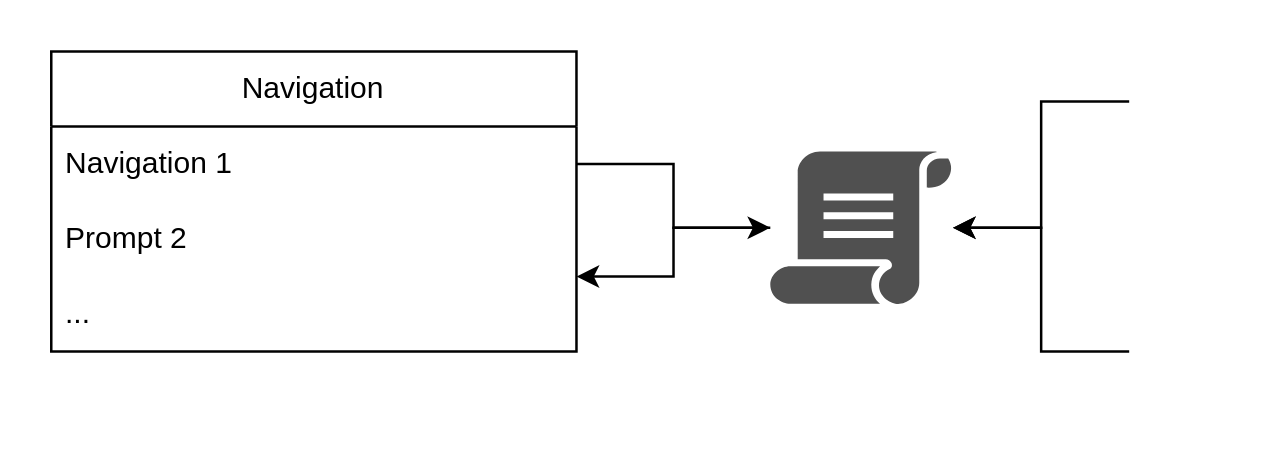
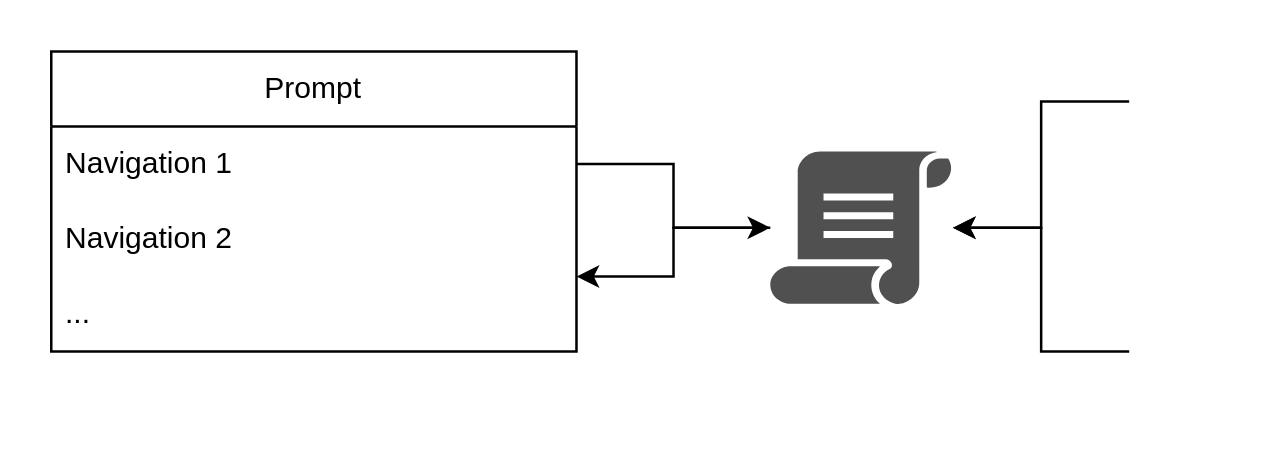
  <mxCell id="0" />
  <mxCell id="1" parent="0" />
  <mxCell id="2" value="" style="shape=image;verticalLabelPosition=bottom;labelBackgroundColor=default;verticalAlign=top;aspect=fixed;imageAspect=0;image=https://www.worldbank.org/content/dam/photos/780x439/2021/apr/Shiny-logo.png;" vertex="1" parent="1"><mxGeometry x="180" y="108" width="50" height="28.16" as="geometry" /></mxCell>
  <mxCell id="3" style="edgeStyle=orthogonalEdgeStyle;rounded=0;orthogonalLoop=1;jettySize=auto;html=1;" edge="1" parent="1" source="4" target="12"><mxGeometry relative="1" as="geometry" /></mxCell>
  <mxCell id="4" value="" style="shape=image;verticalLabelPosition=bottom;labelBackgroundColor=default;verticalAlign=top;aspect=fixed;imageAspect=0;image=https://i1.sndcdn.com/avatars-5kMd7CfkeKR970IM-HVYgHQ-t500x500.jpg;" vertex="1" parent="1"><mxGeometry x="451" y="121" width="38" height="38" as="geometry" /></mxCell>
- <mxCell id="5" value="Navigation" style="swimlane;fontStyle=0;childLayout=stackLayout;horizontal=1;startSize=30;horizontalStack=0;resizeParent=1;resizeParentMax=0;resizeLast=0;collapsible=1;marginBottom=0;whiteSpace=wrap;html=1;" vertex="1" parent="1"><mxGeometry x="20" y="20" width="210" height="120" as="geometry" /></mxCell>
+ <mxCell id="5" value="Prompt" style="swimlane;fontStyle=0;childLayout=stackLayout;horizontal=1;startSize=30;horizontalStack=0;resizeParent=1;resizeParentMax=0;resizeLast=0;collapsible=1;marginBottom=0;whiteSpace=wrap;html=1;" vertex="1" parent="1"><mxGeometry x="20" y="20" width="210" height="120" as="geometry" /></mxCell>
  <mxCell id="6" value="Navigation 1" style="text;strokeColor=none;fillColor=none;align=left;verticalAlign=middle;spacingLeft=4;spacingRight=4;overflow=hidden;points=[[0,0.5],[1,0.5]];portConstraint=eastwest;rotatable=0;whiteSpace=wrap;html=1;" vertex="1" parent="5"><mxGeometry y="30" width="210" height="30" as="geometry" /></mxCell>
- <mxCell id="7" value="Prompt 2" style="text;strokeColor=none;fillColor=none;align=left;verticalAlign=middle;spacingLeft=4;spacingRight=4;overflow=hidden;points=[[0,0.5],[1,0.5]];portConstraint=eastwest;rotatable=0;whiteSpace=wrap;html=1;" vertex="1" parent="5"><mxGeometry y="60" width="210" height="30" as="geometry" /></mxCell>
+ <mxCell id="7" value="Navigation 2" style="text;strokeColor=none;fillColor=none;align=left;verticalAlign=middle;spacingLeft=4;spacingRight=4;overflow=hidden;points=[[0,0.5],[1,0.5]];portConstraint=eastwest;rotatable=0;whiteSpace=wrap;html=1;" vertex="1" parent="5"><mxGeometry y="60" width="210" height="30" as="geometry" /></mxCell>
  <mxCell id="8" value="..." style="text;strokeColor=none;fillColor=none;align=left;verticalAlign=middle;spacingLeft=4;spacingRight=4;overflow=hidden;points=[[0,0.5],[1,0.5]];portConstraint=eastwest;rotatable=0;whiteSpace=wrap;html=1;" vertex="1" parent="5"><mxGeometry y="90" width="210" height="30" as="geometry" /></mxCell>
  <mxCell id="9" style="edgeStyle=orthogonalEdgeStyle;rounded=0;orthogonalLoop=1;jettySize=auto;html=1;" edge="1" parent="1" source="10" target="12"><mxGeometry relative="1" as="geometry" /></mxCell>
  <mxCell id="10" value="" style="shape=image;html=1;verticalAlign=top;verticalLabelPosition=bottom;labelBackgroundColor=#ffffff;imageAspect=0;aspect=fixed;image=https://cdn1.iconfinder.com/data/icons/ionicons-fill-vol-2/512/logo-python-128.png" vertex="1" parent="1"><mxGeometry x="451" y="20" width="40" height="40" as="geometry" /></mxCell>
  <mxCell id="11" style="edgeStyle=orthogonalEdgeStyle;rounded=0;orthogonalLoop=1;jettySize=auto;html=1;entryX=1;entryY=0.75;entryDx=0;entryDy=0;" edge="1" parent="1" source="12" target="5"><mxGeometry relative="1" as="geometry" /></mxCell>
  <mxCell id="12" value="" style="sketch=0;pointerEvents=1;shadow=0;dashed=0;html=1;strokeColor=none;fillColor=#505050;labelPosition=center;verticalLabelPosition=bottom;verticalAlign=top;outlineConnect=0;align=center;shape=mxgraph.office.concepts.script;" vertex="1" parent="1"><mxGeometry x="307.5" y="60" width="73" height="61" as="geometry" /></mxCell>
  <mxCell id="13" style="edgeStyle=orthogonalEdgeStyle;rounded=0;orthogonalLoop=1;jettySize=auto;html=1;exitX=1;exitY=0.5;exitDx=0;exitDy=0;" edge="1" parent="1" source="6" target="12"><mxGeometry relative="1" as="geometry" /></mxCell>
